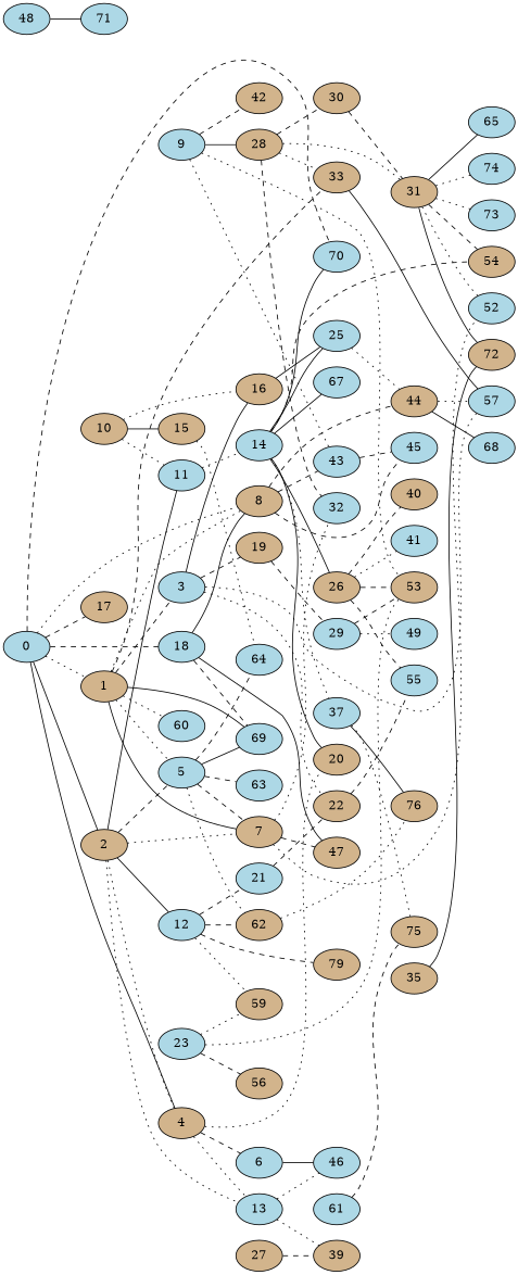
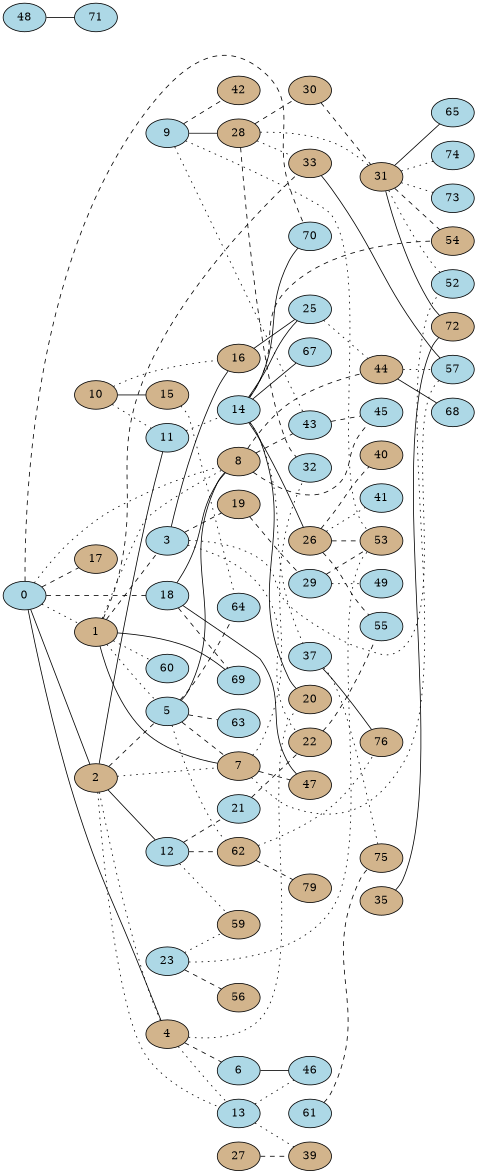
  graph {
    rankdir=LR
    node [fillcolor=lightblue style=filled]
    edge [style=dotted]
    8 [fillcolor=tan]
    45
    43
    44 [fillcolor=tan]
    57
    68
    0
    17 [fillcolor=tan]
    1 [fillcolor=tan]
    18
    2 [fillcolor=tan]
    4 [fillcolor=tan]
    70
    3
    69
    5
    7 [fillcolor=tan]
    33 [fillcolor=tan]
    60
    47 [fillcolor=tan]
    12
    13
    11
    6
    20 [fillcolor=tan]
    16 [fillcolor=tan]
    19 [fillcolor=tan]
    22 [fillcolor=tan]
    63
    64
    62 [fillcolor=tan]
    32
    52
    21
    59 [fillcolor=tan]
    46
    39 [fillcolor=tan]
    14
    25
    29
    55
    76 [fillcolor=tan]
    79 [fillcolor=tan]
    67
    26 [fillcolor=tan]
    37
    54 [fillcolor=tan]
    53 [fillcolor=tan]
    49
    9
    28 [fillcolor=tan]
    42 [fillcolor=tan]
    30 [fillcolor=tan]
    31 [fillcolor=tan]
    73
    65
    72 [fillcolor=tan]
    74
    10 [fillcolor=tan]
    15 [fillcolor=tan]
    40 [fillcolor=tan]
    41
    75 [fillcolor=tan]
    23
    56 [fillcolor=tan]
    27 [fillcolor=tan]
    35 [fillcolor=tan]
    48
    71
    61
    8 -- 45 [style=dashed]
    8 -- 43 [style=dashed]
    8 -- 44 [style=dashed]
    43 -- 45 [style=dashed]
    44 -- 57
    44 -- 68 [style=solid]
    0 -- 8
    0 -- 17 [style=dashed]
    0 -- 1
    0 -- 18 [style=dashed]
    0 -- 2 [style=solid]
    0 -- 4 [style=solid]
    0 -- 70 [style=dashed]
    1 -- 8
    1 -- 3 [style=dashed]
    1 -- 69 [style=solid]
    1 -- 5
    1 -- 7 [style=solid]
    1 -- 33 [style=dashed]
    1 -- 60
    18 -- 8 [style=solid]
    18 -- 69 [style=dashed]
    18 -- 47 [style=solid]
    2 -- 4
    2 -- 5 [style=dashed]
    2 -- 7
    2 -- 12 [style=solid]
    2 -- 13
    2 -- 11 [style=solid]
    4 -- 13
    4 -- 6 [style=dashed]
    4 -- 20
    3 -- 57
    3 -- 16 [style=solid]
    3 -- 19 [style=dashed]
    3 -- 22
-   5 -- 69 [style=solid]
+   5 -- 8 [style=solid]
    5 -- 7 [style=dashed]
    5 -- 63 [style=dashed]
    5 -- 64 [style=dashed]
    5 -- 62
    7 -- 47 [style=dashed]
    7 -- 32
    7 -- 52
    33 -- 57 [style=solid]
    12 -- 62 [style=dashed]
    12 -- 21 [style=dashed]
    12 -- 59
    13 -- 46
    13 -- 39
    11 -- 14
    6 -- 46 [style=solid]
    16 -- 25 [style=solid]
    19 -- 29 [style=dashed]
    22 -- 55 [style=dashed]
    62 -- 76
-   12 -- 79 [style=dashed]
+   62 -- 79 [style=dashed]
    21 -- 22 [style=dashed]
    14 -- 70 [style=solid]
    14 -- 20 [style=solid]
    14 -- 25 [style=solid]
    14 -- 67 [style=solid]
    14 -- 26 [style=solid]
    14 -- 37
    14 -- 54 [style=dashed]
    25 -- 44
    29 -- 53 [style=dashed]
    29 -- 49
    26 -- 55 [style=dashed]
    26 -- 53 [style=dashed]
    26 -- 40 [style=dashed]
    26 -- 41
    37 -- 76 [style=solid]
    37 -- 75
    9 -- 43
    9 -- 53
    9 -- 28 [style=solid]
    9 -- 42 [style=dashed]
    28 -- 33
    28 -- 32 [style=dashed]
    28 -- 30 [style=dashed]
    28 -- 31
    30 -- 31 [style=dashed]
    31 -- 52
    31 -- 54 [style=dashed]
    31 -- 73
    31 -- 65 [style=solid]
    31 -- 72 [style=solid]
    31 -- 74
    10 -- 11
    10 -- 16
    10 -- 15 [style=solid]
    15 -- 64
    23 -- 59
    23 -- 53
    23 -- 56 [style=dashed]
    27 -- 39 [style=dashed]
    35 -- 72 [style=solid]
    48 -- 71 [style=solid]
    61 -- 75 [style=dashed]
  }
